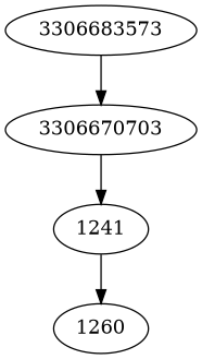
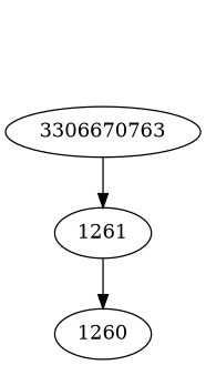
  strict digraph {
-   3306670703
-   1261 [label=1241]
+   3306670703 [label=3306670763]
+   1261
    1260
-   3306683573
    3306670703 -> 1261
    1261 -> 1260
-   3306683573 -> 3306670703
  }
